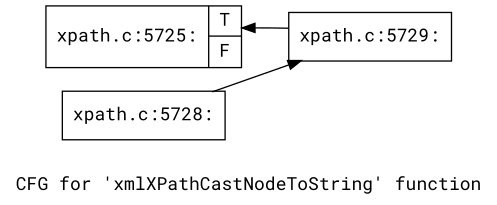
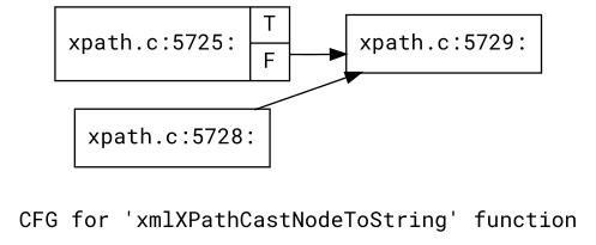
  digraph {
    fontname="Roboto Mono"
    label="CFG for 'xmlXPathCastNodeToString' function"
    rankdir=LR
    node [fontname="Roboto Mono" shape=record]
    edge [fontname="Roboto Mono"]
    n1 [label="{xpath.c:5725:|{<s0>T|<s1>F}}"]
    n2 [label="{xpath.c:5729:}"]
    n3 [label="{xpath.c:5728:}"]
-   n2 -> n1
+   n1 -> n2
    n3 -> n2
  }
